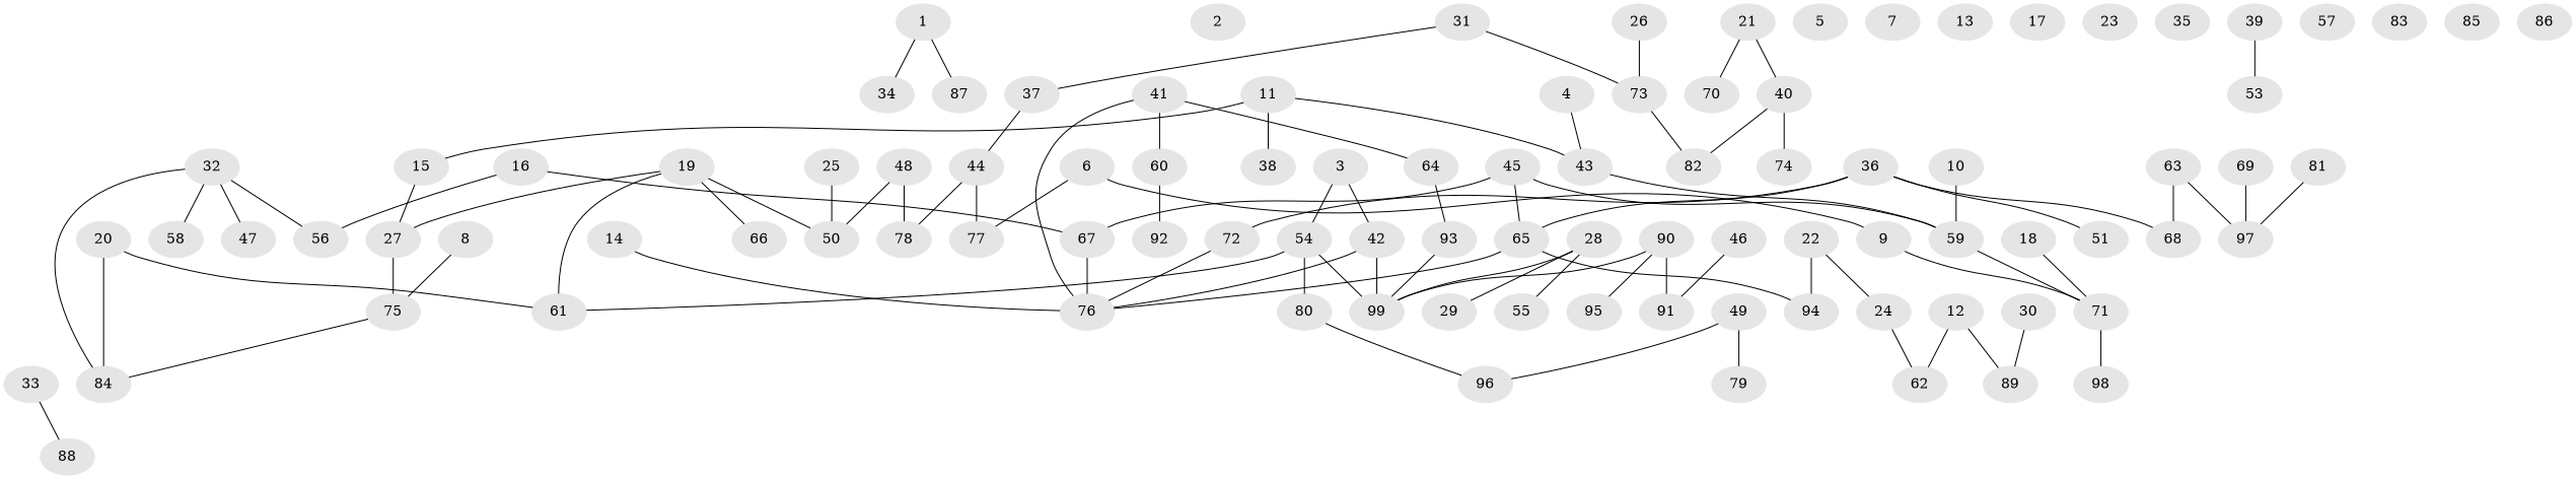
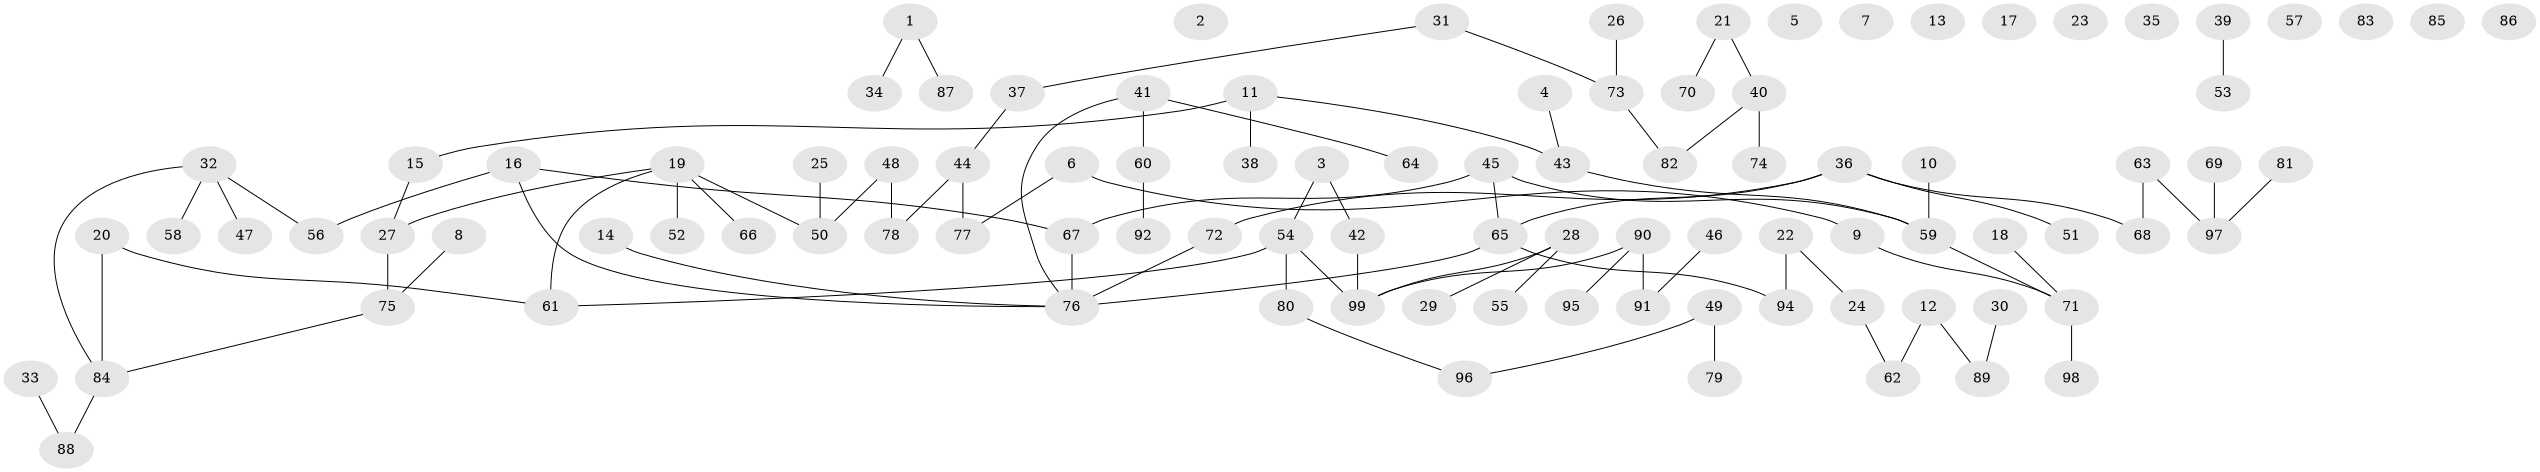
  graph {
    node [color=gray90 style=filled]
    1
    34
    87
    2
    3
    42
    54
    76
    99
    61
    80
    4
    43
    59
    5
    6
    9
    77
    71
    7
    8
    75
    84
    98
    10
    11
    15
    38
    27
    12
    62
    89
    13
    14
    16
    56
    67
    17
    18
    19
    50
+   52
    66
    20
    88
    21
    40
    70
    74
    82
    22
    24
    94
    23
    25
    26
    73
    28
    29
    55
    30
    31
    37
    44
    32
    47
    58
    33
    35
    36
    51
    65
    68
    72
    78
    90
    91
    95
    39
    53
    41
    60
    64
    92
-   93
    45
    46
    48
    49
    79
    96
    57
    63
    97
    69
    81
    83
    85
    86
    1 -- 34
    1 -- 87
    3 -- 42
    3 -- 54
-   42 -- 76
+   16 -- 76
    42 -- 99
    54 -- 99
    54 -- 61
    54 -- 80
    80 -- 96
    4 -- 43
    43 -- 59
    59 -- 71
    6 -- 9
    6 -- 77
    9 -- 71
    71 -- 98
    8 -- 75
    75 -- 84
+   84 -- 88
    10 -- 59
    11 -- 43
    11 -- 15
    11 -- 38
    15 -- 27
    27 -- 75
    12 -- 62
    12 -- 89
    14 -- 76
    16 -- 56
    16 -- 67
    67 -- 76
    18 -- 71
    19 -- 61
    19 -- 27
    19 -- 50
+   19 -- 52
    19 -- 66
    20 -- 61
    20 -- 84
    21 -- 40
    21 -- 70
    40 -- 74
    40 -- 82
    22 -- 24
    22 -- 94
    24 -- 62
    25 -- 50
    26 -- 73
    73 -- 82
    28 -- 99
    28 -- 29
    28 -- 55
    30 -- 89
    31 -- 73
    31 -- 37
    37 -- 44
    44 -- 77
    44 -- 78
    32 -- 84
    32 -- 56
    32 -- 47
    32 -- 58
    33 -- 88
    36 -- 51
    36 -- 65
    36 -- 68
    36 -- 72
    65 -- 76
    65 -- 94
    72 -- 76
    90 -- 99
    90 -- 91
    90 -- 95
    39 -- 53
    41 -- 76
    41 -- 60
    41 -- 64
    60 -- 92
-   64 -- 93
-   93 -- 99
    45 -- 59
    45 -- 67
    45 -- 65
    46 -- 91
    48 -- 50
    48 -- 78
    49 -- 79
    49 -- 96
    63 -- 68
    63 -- 97
    69 -- 97
    81 -- 97
  }
